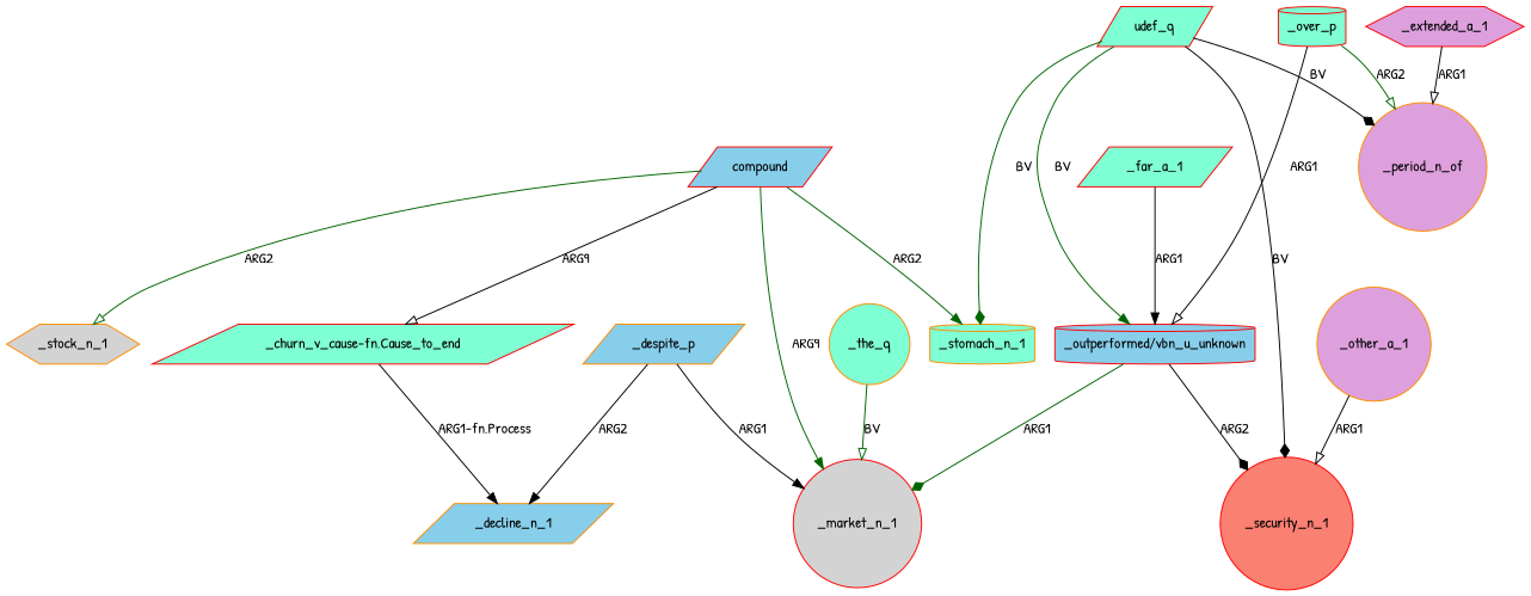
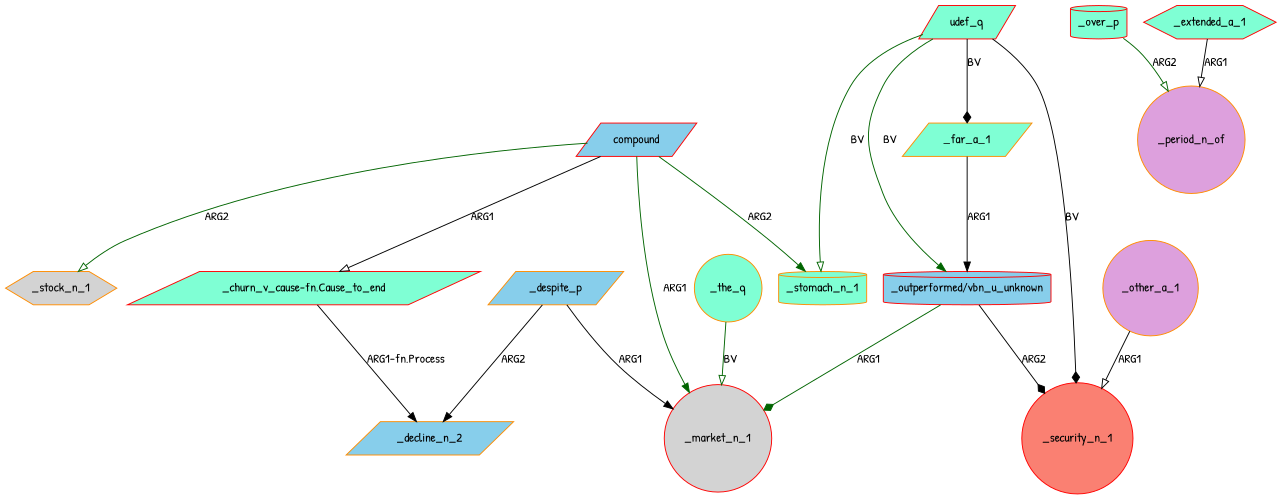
  digraph {
    fontname="Patrick Hand"
    node [color=red fillcolor=aquamarine fontname="Patrick Hand" shape=parallelogram style=filled]
    edge [arrowhead=onormal color=black fontname="Patrick Hand"]
    _over_p [shape=cylinder]
    "_outperformed/vbn_u_unknown" [fillcolor=skyblue shape=cylinder]
    _period_n_of [color=darkorange fillcolor=plum shape=circle]
    _market_n_1 [fillcolor=lightgrey shape=circle]
    _security_n_1 [fillcolor=salmon shape=circle]
    _despite_p [color=darkorange fillcolor=skyblue]
-   _decline_n_1 [color=darkorange fillcolor=skyblue]
-   _extended_a_1 [fillcolor=plum shape=hexagon]
+   _decline_n_1 [color=darkorange fillcolor=skyblue label=_decline_n_2]
+   _extended_a_1 [shape=hexagon]
    udef_q
    _stomach_n_1 [color=darkorange shape=cylinder]
    _stock_n_1 [color=darkorange fillcolor=lightgrey shape=hexagon]
    _the_q [color=darkorange shape=circle]
    compound [fillcolor=skyblue]
    "_churn_v_cause-fn.Cause_to_end"
    _other_a_1 [color=darkorange fillcolor=plum shape=circle]
-   _far_a_1
-   _over_p -> "_outperformed/vbn_u_unknown" [label=ARG1]
+   _far_a_1 [color=darkorange]
    _over_p -> _period_n_of [color=darkgreen label=ARG2]
    "_outperformed/vbn_u_unknown" -> _market_n_1 [arrowhead=diamond color=darkgreen label=ARG1]
    "_outperformed/vbn_u_unknown" -> _security_n_1 [arrowhead=diamond label=ARG2]
    _despite_p -> _market_n_1 [arrowhead=normal label=ARG1]
    _despite_p -> _decline_n_1 [arrowhead=normal label=ARG2]
    _extended_a_1 -> _period_n_of [label=ARG1]
    udef_q -> "_outperformed/vbn_u_unknown" [arrowhead=normal color=darkgreen label=BV]
-   udef_q -> _period_n_of [arrowhead=diamond label=BV]
+   udef_q -> _far_a_1 [arrowhead=diamond label=BV]
    udef_q -> _security_n_1 [arrowhead=diamond label=BV]
-   udef_q -> _stomach_n_1 [arrowhead=diamond color=darkgreen label=BV]
+   udef_q -> _stomach_n_1 [color=darkgreen label=BV]
    _the_q -> _market_n_1 [color=darkgreen label=BV]
-   compound -> _market_n_1 [arrowhead=normal color=darkgreen label=ARG9]
+   compound -> _market_n_1 [arrowhead=normal color=darkgreen label=ARG1]
    compound -> _stomach_n_1 [arrowhead=normal color=darkgreen label=ARG2]
    compound -> _stock_n_1 [color=darkgreen label=ARG2]
-   compound -> "_churn_v_cause-fn.Cause_to_end" [label=ARG9]
+   compound -> "_churn_v_cause-fn.Cause_to_end" [label=ARG1]
    "_churn_v_cause-fn.Cause_to_end" -> _decline_n_1 [arrowhead=normal label="ARG1-fn.Process"]
    _other_a_1 -> _security_n_1 [label=ARG1]
    _far_a_1 -> "_outperformed/vbn_u_unknown" [arrowhead=normal label=ARG1]
  }
